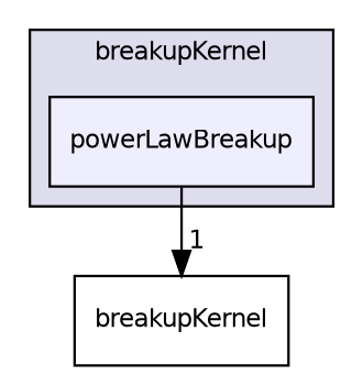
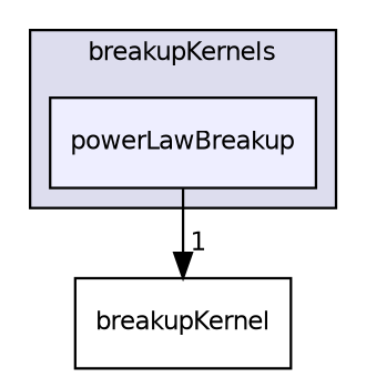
  digraph {
    compound=true
    node [fontname=Helvetica fontsize=10 shape=box]
    n1 [fillcolor="#eeeeff" label=powerLawBreakup pencolor=black style=filled]
    n2 [label=breakupKernel]
    subgraph cluster_1 {
      bgcolor="#ddddee"
      fontname=Helvetica
      fontsize=10
-     label=breakupKernel
+     label=breakupKernels
      pencolor=black
      n1
    }
    n1 -> n2 [headlabel=1 labeldistance=1.5 labelfontname=Helvetica labelfontsize=10]
  }
